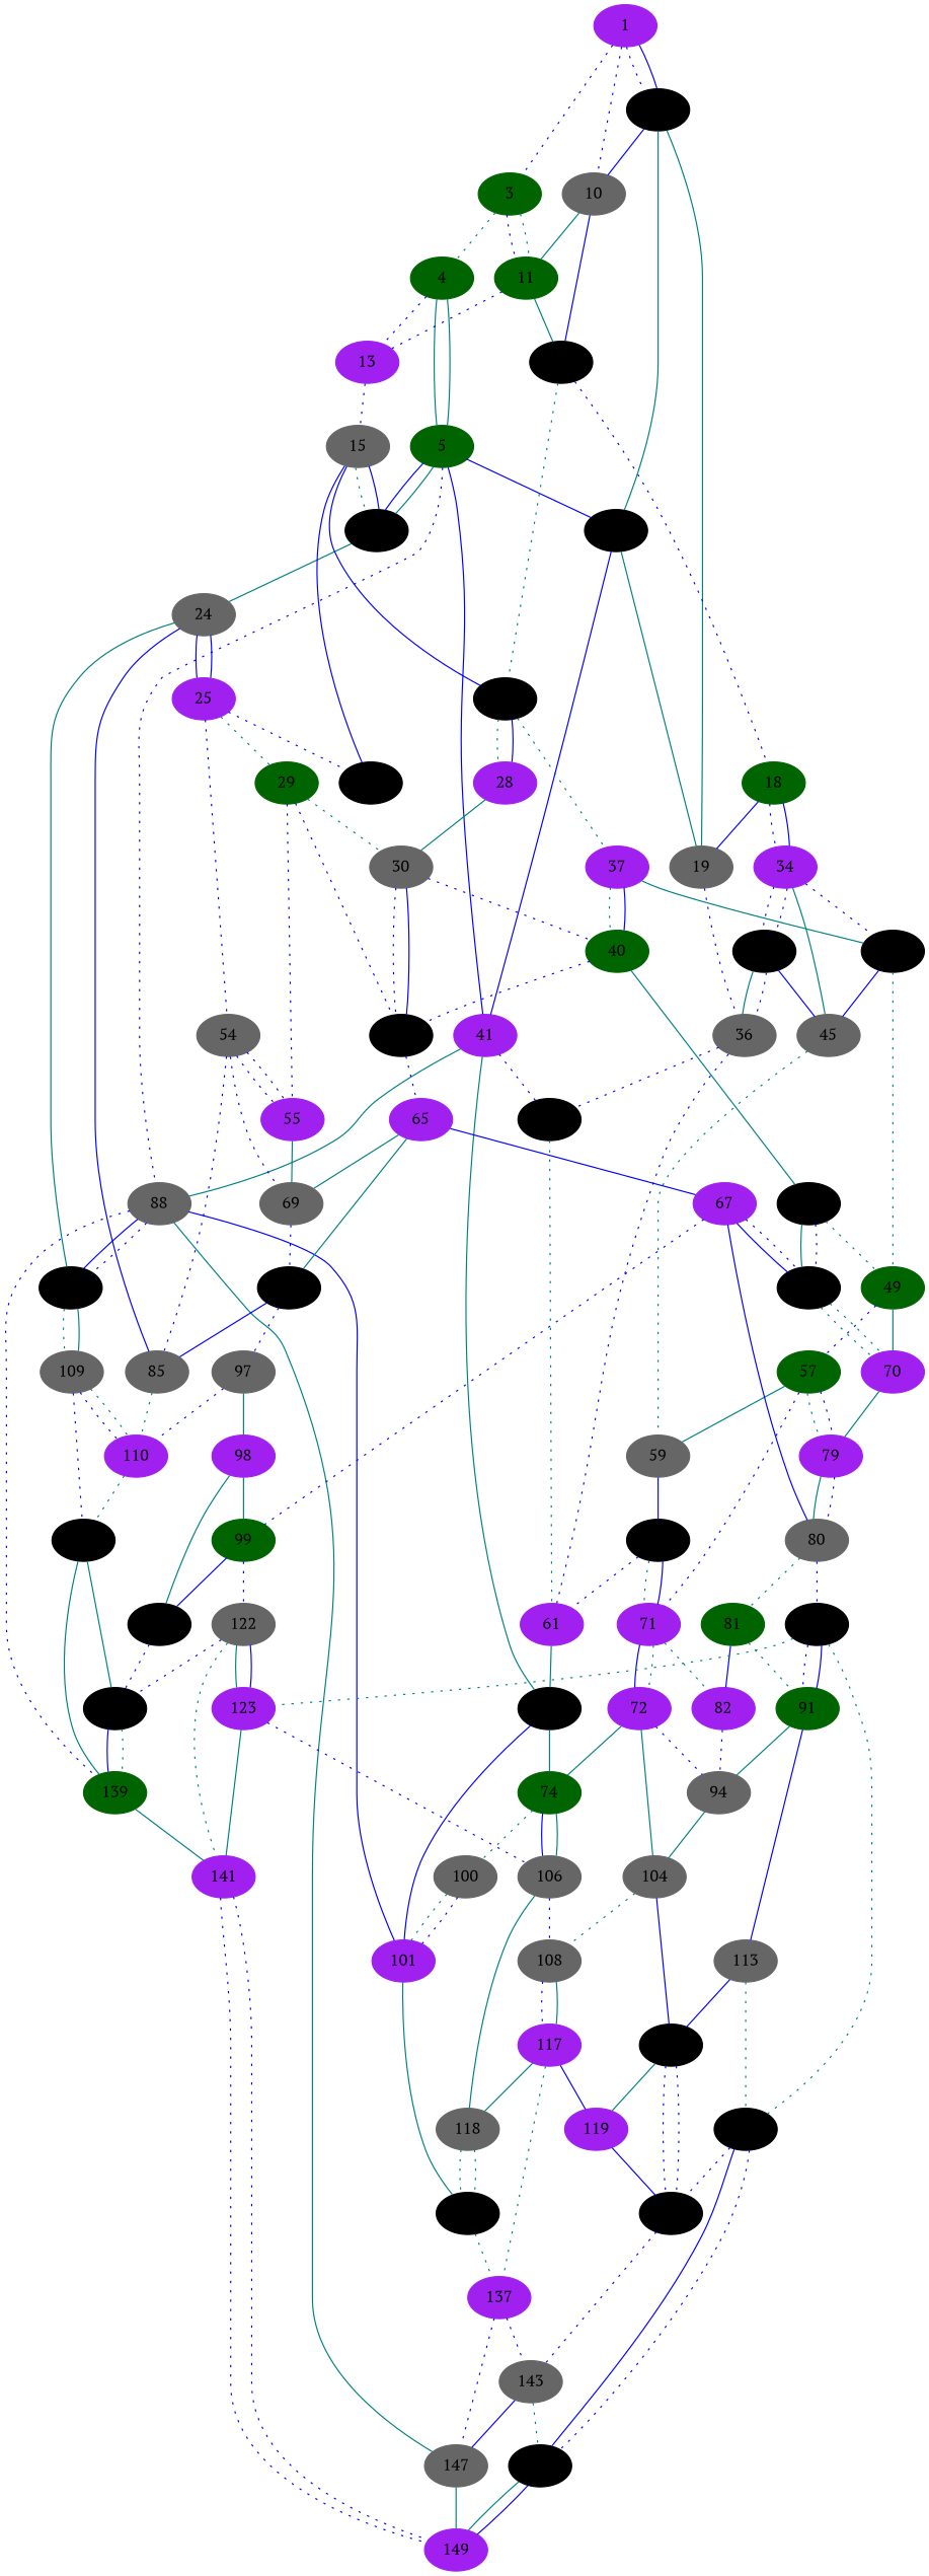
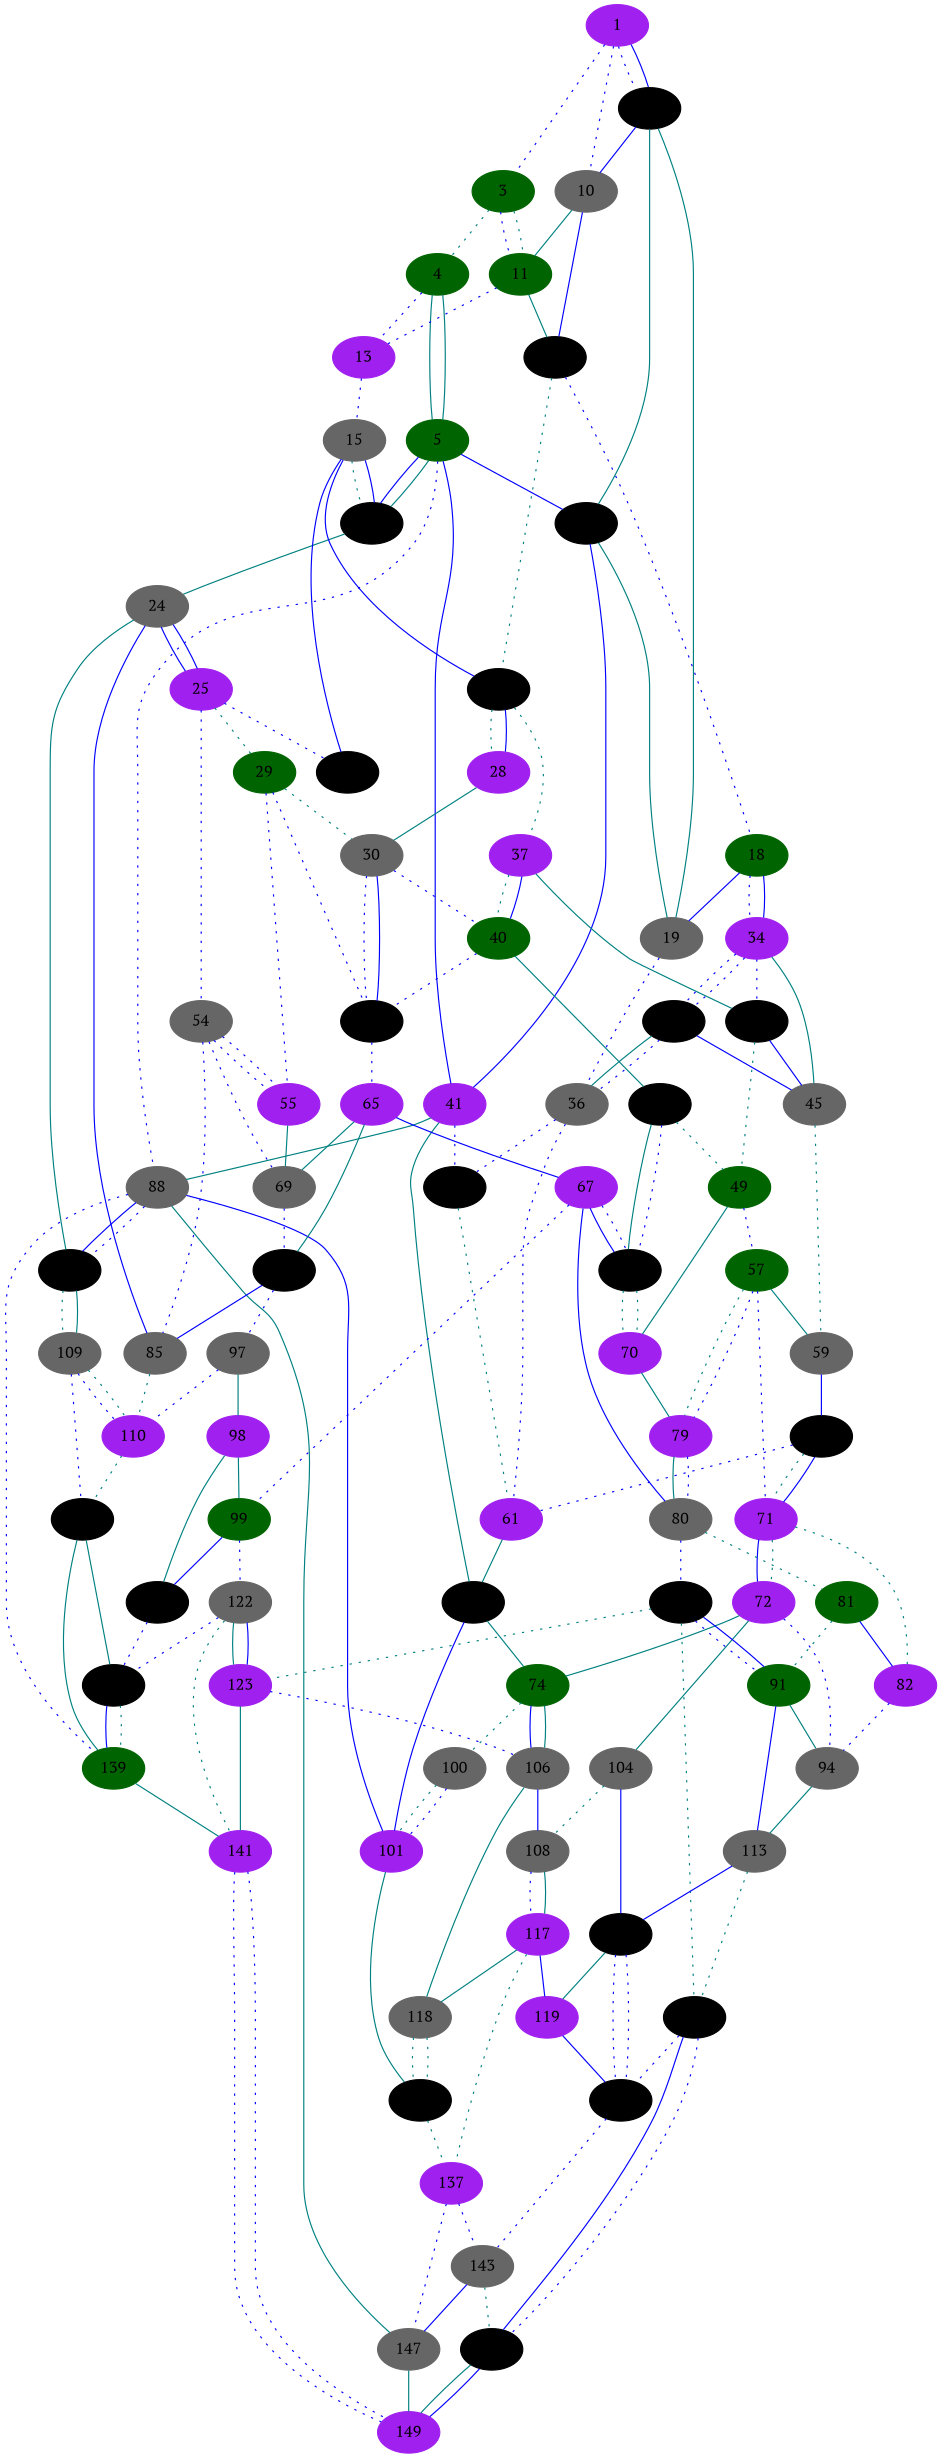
  graph {
    fontname="PT Serif"
    node [color=purple fontname="PT Serif" style=filled]
    edge [color=blue fontname="PT Serif" style=dotted]
    1 [super="+2"]
    3 [color=darkgreen]
    7 [color=black super="+8"]
    10 [color=gray40 super="+12"]
    4 [color=darkgreen]
    11 [color=darkgreen super="+14"]
    9 [color=black super="+33"]
    19 [color=gray40 super="+32"]
    17 [color=black super="+20"]
    5 [color=darkgreen super="+6"]
    13
    16 [color=black]
    41 [super="+42"]
    88 [color=gray40 super="+136"]
    15 [color=gray40 super="+21"]
    24 [color=gray40 super="+84"]
    51 [color=black]
    63 [color=black super="+64"]
    89 [color=black]
    101 [super="+135"]
    139 [color=darkgreen super="+140"]
    147 [color=gray40 super="+148"]
    36 [color=gray40 super="+50"]
    22 [color=black super="+23"]
    18 [color=darkgreen]
    27 [color=black]
    28
    37
    25 [super="+26"]
    85 [color=gray40 super="+95"]
    34 [super="+39"]
    35 [color=black]
    38 [color=black super="+47"]
    45 [color=gray40 super="+46"]
    61 [super="+62"]
    30 [color=gray40 super="+31"]
    40 [color=darkgreen super="+44"]
    29 [color=darkgreen super="+52"]
    54 [color=gray40 super="+83"]
    110 [super="+111"]
    109 [color=gray40]
    43 [color=black super="+53"]
    55
    69 [color=gray40 super="+77"]
    65 [super="+66"]
    48 [color=black]
    49 [color=darkgreen super="+56"]
    59 [color=gray40]
    57 [color=darkgreen super="+58"]
    70
    68 [color=black]
    74 [color=darkgreen super="+75"]
    67 [super="+86"]
    78 [color=black super="+96"]
    60 [color=black]
    71 [super="+76"]
    79
    72 [super="+73"]
    82 [super="+93"]
    80 [color=gray40 super="+87"]
    100 [color=gray40]
    106 [color=gray40 super="+107"]
    134 [color=black]
    99 [color=darkgreen super="+121"]
    97 [color=gray40 super="+112"]
    81 [color=darkgreen super="+92"]
    90 [color=black super="+124"]
    125 [color=black]
    122 [color=gray40 super="+138"]
    94 [color=gray40 super="+103"]
    104 [color=gray40 super="+105"]
    108 [color=gray40]
    114 [color=black super="+115"]
    118 [color=gray40]
    98 [super="+116"]
    91 [color=darkgreen super="+102"]
    123
    126 [color=black super="+127"]
    113 [color=gray40]
    130 [color=black super="+133"]
    141 [super="+142"]
    149
    128 [color=black super="+129"]
    145 [color=black]
    131 [color=black super="+132"]
    137 [super="+144"]
    117 [super="+120"]
    119
    143 [color=gray40 super="+146"]
    1 -- 3
    1 -- 7
    1 -- 7 [style=solid]
    1 -- 10
    3 -- 4 [color=teal]
    3 -- 11
    3 -- 11 [color=teal]
    7 -- 10 [style=solid]
    7 -- 9 [color=teal style=solid]
    7 -- 19 [color=teal style=solid]
    10 -- 11 [color=teal style=solid]
    10 -- 17 [style=solid]
    4 -- 5 [color=teal style=solid]
    4 -- 5 [color=teal style=solid]
    4 -- 13
    11 -- 17 [color=teal style=solid]
    11 -- 13
    9 -- 19 [color=teal style=solid]
    9 -- 41 [style=solid]
    19 -- 36
    17 -- 22 [color=teal]
    17 -- 18
    5 -- 9 [style=solid]
    5 -- 16 [style=solid]
    5 -- 16 [color=teal style=solid]
    5 -- 41 [style=solid]
    5 -- 88
    13 -- 15
    16 -- 24 [color=teal style=solid]
    41 -- 88 [color=teal style=solid]
    41 -- 51
    41 -- 63 [color=teal style=solid]
    88 -- 89 [style=solid]
    88 -- 89
    88 -- 101 [style=solid]
    88 -- 139
    88 -- 147 [color=teal style=solid]
    15 -- 16 [color=teal]
    15 -- 16 [style=solid]
    15 -- 22 [style=solid]
    15 -- 27 [style=solid]
    24 -- 89 [color=teal style=solid]
    24 -- 25 [style=solid]
    24 -- 25 [style=solid]
    24 -- 85 [style=solid]
    51 -- 61 [color=teal]
    63 -- 101 [style=solid]
    63 -- 74 [color=teal style=solid]
    89 -- 109 [color=teal]
    89 -- 109 [color=teal style=solid]
    101 -- 134 [color=teal style=solid]
    139 -- 141 [color=teal style=solid]
    147 -- 149 [color=teal style=solid]
    36 -- 51
    36 -- 61
    22 -- 28 [color=teal]
    22 -- 28 [style=solid]
    22 -- 37 [color=teal]
    18 -- 19 [style=solid]
    18 -- 34
    18 -- 34 [style=solid]
    28 -- 30 [color=teal style=solid]
    37 -- 38 [color=teal style=solid]
    37 -- 40 [color=teal]
    37 -- 40 [style=solid]
    25 -- 27
    25 -- 29 [color=teal]
    25 -- 54
    85 -- 110 [color=teal]
    34 -- 35
    34 -- 35
    34 -- 38
    34 -- 45 [color=teal style=solid]
    35 -- 36 [color=teal style=solid]
    35 -- 36
    35 -- 45 [style=solid]
    38 -- 45 [style=solid]
    38 -- 49 [color=teal]
    45 -- 59 [color=teal]
    61 -- 63 [color=teal style=solid]
    30 -- 40
    30 -- 43
    30 -- 43 [style=solid]
    40 -- 43
    40 -- 48 [color=teal style=solid]
    29 -- 30 [color=teal]
    29 -- 43
    29 -- 55
    54 -- 85
    54 -- 55
    54 -- 55
    54 -- 69
    110 -- 130 [color=teal]
    109 -- 110
    109 -- 110 [color=teal]
    109 -- 130
    43 -- 65
    55 -- 69 [color=teal style=solid]
    69 -- 78
    65 -- 69 [color=teal style=solid]
    65 -- 67 [style=solid]
    65 -- 78 [color=teal style=solid]
    48 -- 49 [color=teal]
    48 -- 68 [color=teal style=solid]
    48 -- 68
    49 -- 57
    49 -- 70 [color=teal style=solid]
    59 -- 60 [style=solid]
    57 -- 59 [color=teal style=solid]
    57 -- 71
    57 -- 79 [color=teal]
    57 -- 79
    70 -- 79 [color=teal style=solid]
    68 -- 70 [color=teal]
    68 -- 70 [color=teal]
    74 -- 100 [color=teal]
    74 -- 106 [style=solid]
    74 -- 106 [color=teal style=solid]
    67 -- 68 [style=solid]
    67 -- 68
    67 -- 80 [style=solid]
    67 -- 99
    78 -- 85 [style=solid]
    78 -- 97
    60 -- 61
    60 -- 71 [color=teal]
    60 -- 71 [style=solid]
    71 -- 72 [style=solid]
    71 -- 72 [color=teal]
    71 -- 82 [color=teal]
    79 -- 80 [color=teal style=solid]
    79 -- 80
    72 -- 74 [color=teal style=solid]
    72 -- 94
    72 -- 104 [color=teal style=solid]
    82 -- 94
    80 -- 81 [color=teal]
    80 -- 90
    100 -- 101 [color=teal]
    100 -- 101
-   106 -- 108
+   106 -- 108 [style=solid]
    106 -- 118 [color=teal style=solid]
    134 -- 137 [color=teal]
    99 -- 125 [style=solid]
    99 -- 122
    97 -- 110
    97 -- 98 [color=teal style=solid weight=2]
    81 -- 82 [style=solid weight=2]
    81 -- 91 [color=teal]
    90 -- 91
    90 -- 91 [style=solid]
    90 -- 123 [color=teal]
    90 -- 126 [color=teal]
    125 -- 131
    122 -- 123 [color=teal style=solid]
    122 -- 123 [style=solid]
    122 -- 141 [color=teal]
    122 -- 131
-   94 -- 104 [color=teal style=solid]
+   94 -- 113 [color=teal style=solid]
    104 -- 108 [color=teal]
    104 -- 114 [style=solid]
    108 -- 117
    108 -- 117 [color=teal style=solid]
    114 -- 128
    114 -- 128
    114 -- 119 [color=teal style=solid]
    118 -- 134 [color=teal]
    118 -- 134 [color=teal]
    98 -- 99 [color=teal style=solid]
    98 -- 125 [color=teal style=solid]
    91 -- 94 [color=teal style=solid]
    91 -- 113 [style=solid]
    123 -- 106
    123 -- 141 [color=teal style=solid]
    126 -- 128
    126 -- 145 [style=solid]
    126 -- 145
    113 -- 114 [style=solid]
    113 -- 126 [color=teal]
    130 -- 139 [color=teal style=solid]
    130 -- 131 [color=teal style=solid]
    141 -- 149
    141 -- 149
    128 -- 143
    145 -- 149 [color=teal style=solid]
    145 -- 149 [style=solid]
    131 -- 139 [style=solid]
    131 -- 139 [color=teal]
    137 -- 147
    137 -- 143
    117 -- 118 [color=teal style=solid]
    117 -- 137 [color=teal]
    117 -- 119 [style=solid]
    119 -- 128 [style=solid]
    143 -- 147 [style=solid]
    143 -- 145 [color=teal]
  }
